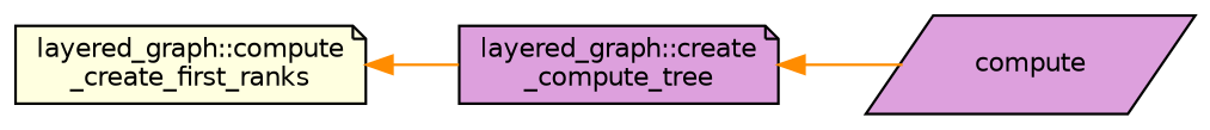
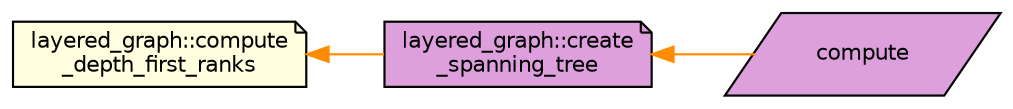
  digraph {
    rankdir=LR
    node [color=black fillcolor=plum fontname=Helvetica fontsize=10 shape=note style=filled]
    edge [color=darkorange dir=back fontname=Helvetica fontsize=10 labelfontname=Helvetica labelfontsize=10 style=solid]
-   n1 [fillcolor=lightyellow fontcolor=black height=0.2 label="layered_graph::compute\l_create_first_ranks" width=0.4]
-   n2 [height=0.2 label="layered_graph::create\l_compute_tree" width=0.4]
+   n1 [fillcolor=lightyellow fontcolor=black height=0.2 label="layered_graph::compute\l_depth_first_ranks" width=0.4]
+   n2 [height=0.2 label="layered_graph::create\l_spanning_tree" width=0.4]
    n3 [height=0.2 label=compute shape=parallelogram width=0.4]
    n1 -> n2
    n2 -> n3
  }
